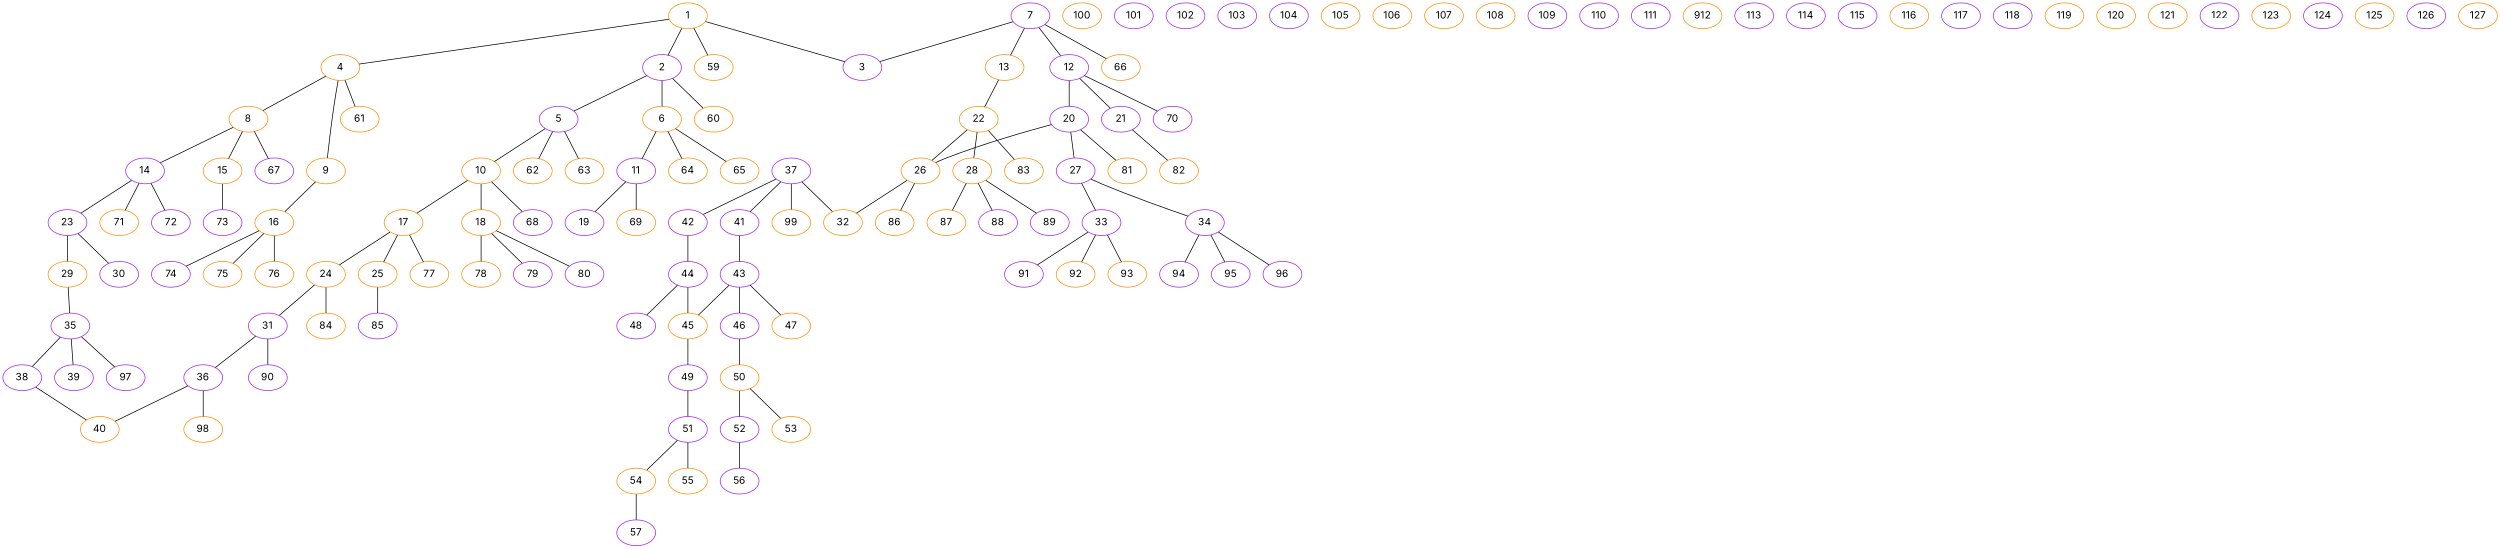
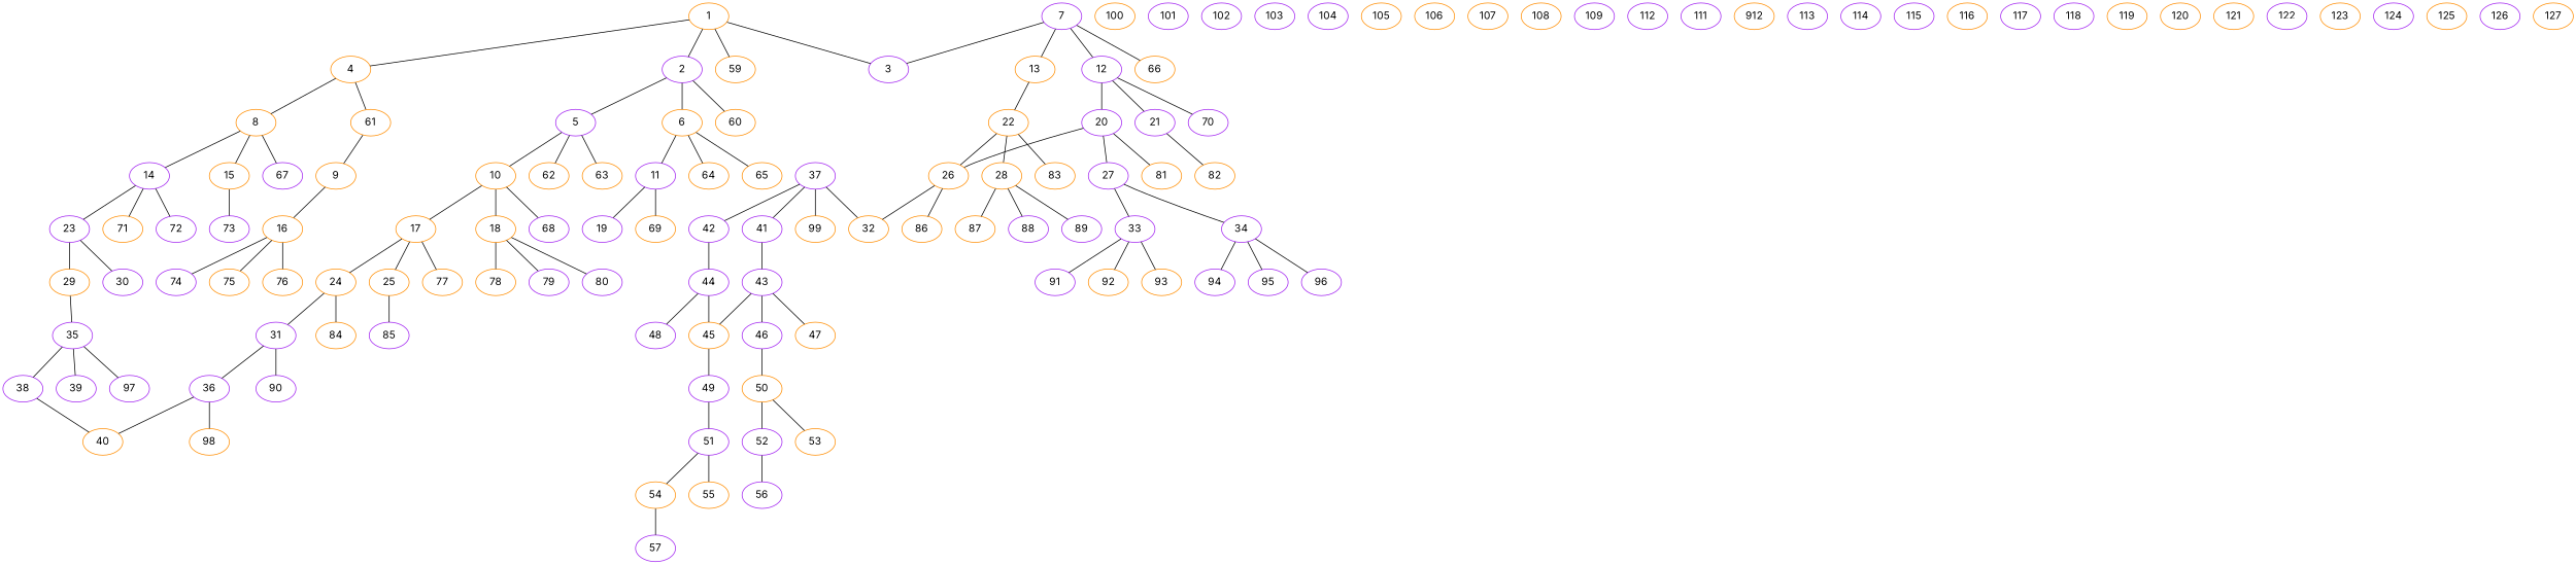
  graph {
    fontname=Inter
    node [chem=H color=purple fontname=Inter]
    edge [fontname=Inter valence=1]
    1 [chem=C color=darkorange]
    2 [chem=C]
    3 [chem=O]
    4 [chem=C color=darkorange]
    59 [color=darkorange]
    5 [chem=C]
    6 [chem=C color=darkorange]
    60 [color=darkorange]
    8 [chem=C color=darkorange]
    9 [chem=O color=darkorange]
    61 [color=darkorange]
    10 [chem=C color=darkorange]
    62 [color=darkorange]
    63 [color=darkorange]
    11 [chem=C]
    64 [color=darkorange]
    65 [color=darkorange]
    14 [chem=C]
    15 [chem=O color=darkorange]
    67
    16 [chem=C color=darkorange]
    17 [chem=C color=darkorange]
    18 [chem=C color=darkorange]
    68
    19 [chem=O]
    69 [color=darkorange]
    23 [chem=C]
    71 [color=darkorange]
    72
    73
    74
    75 [color=darkorange]
    76 [color=darkorange]
    24 [chem=C color=darkorange]
    25 [chem=O color=darkorange]
    77 [color=darkorange]
    78 [color=darkorange]
    79
    80
    7 [chem=C]
    12 [chem=C]
    13 [chem=O color=darkorange]
    66 [color=darkorange]
    20 [chem=C]
    21 [chem=O]
    70
    22 [chem=C color=darkorange]
    26 [chem=C color=darkorange]
    27 [chem=N]
    81 [color=darkorange]
    82 [color=darkorange]
    28 [chem=C color=darkorange]
    83 [color=darkorange]
    29 [chem=O color=darkorange]
    30 [chem=O]
    31 [chem=C]
    84 [color=darkorange]
    85
    32 [chem=O color=darkorange]
    86 [color=darkorange]
    33 [chem=C]
    34 [chem=C]
    87 [color=darkorange]
    88
    89
    35 [chem=C]
    36 [chem=C]
    90
    91
    92 [color=darkorange]
    93 [color=darkorange]
    94
    95
    96
    38 [chem=C]
    39 [chem=C]
    97
    40 [chem=C color=darkorange]
    98 [color=darkorange]
    37 [chem=C]
    41 [chem=C]
    42 [chem=O]
    99 [color=darkorange]
    43 [chem=C]
    44 [chem=C]
    45 [chem=C color=darkorange]
    46 [chem=O]
    47 [chem=C color=darkorange]
    48 [chem=C]
    49 [chem=O]
    50 [chem=C color=darkorange]
    51 [chem=C]
    52 [chem=C]
    53 [chem=O color=darkorange]
    54 [chem=C color=darkorange]
    55 [chem=O color=darkorange]
    56 [chem=C]
    57 [chem=C]
    100 [color=darkorange]
    101
    102
    103
    104
    105 [color=darkorange]
    106 [color=darkorange]
    107 [color=darkorange]
    108 [color=darkorange]
    109
-   110
+   110 [label=112]
    111
    n111 [color=darkorange label=912]
    113
    114
    115
    116 [color=darkorange]
    117
    118
    119 [color=darkorange]
    120 [color=darkorange]
    121 [color=darkorange]
    122
    123 [color=darkorange]
    124
    125 [color=darkorange]
    126
    127 [color=darkorange]
    1 -- 2
    1 -- 3
    1 -- 4
    1 -- 59
    2 -- 5
    2 -- 6
    2 -- 60
    4 -- 8
-   4 -- 9
+   61 -- 9
    4 -- 61
    5 -- 10
    5 -- 62
    5 -- 63
    6 -- 11
    6 -- 64
    6 -- 65
    8 -- 14
    8 -- 15
    8 -- 67
    9 -- 16
    10 -- 17
    10 -- 18
    10 -- 68
    11 -- 19 [valence=2]
    11 -- 69
    14 -- 23
    14 -- 71
    14 -- 72
    15 -- 73
    16 -- 74
    16 -- 75
    16 -- 76
    17 -- 24
    17 -- 25
    17 -- 77
    18 -- 78
    18 -- 79
    18 -- 80
    23 -- 29
    23 -- 30 [valence=2]
    24 -- 31 [valence=2]
    24 -- 84
    25 -- 85
    7 -- 3
    7 -- 12
    7 -- 13
    7 -- 66
    12 -- 20
    12 -- 21
    12 -- 70
    13 -- 22
    20 -- 26
    20 -- 27
    20 -- 81
    21 -- 82
    22 -- 26
    22 -- 28
    22 -- 83
    26 -- 32
    26 -- 86
    27 -- 33
    27 -- 34
    28 -- 87
    28 -- 88
    28 -- 89
    29 -- 35
    31 -- 36
    31 -- 90
    33 -- 91
    33 -- 92
    33 -- 93
    34 -- 94
    34 -- 95
    34 -- 96
    35 -- 38
    35 -- 39
    35 -- 97
    36 -- 40 [valence=2]
    36 -- 98
    38 -- 40
    37 -- 32
    37 -- 41
    37 -- 42
    37 -- 99
    41 -- 43
    42 -- 44
    43 -- 45
    43 -- 46
    43 -- 47
    44 -- 45
    44 -- 48
    45 -- 49
    46 -- 50
    49 -- 51
    50 -- 52
    50 -- 53 [valence=2]
    51 -- 54
    51 -- 55 [valence=2]
    52 -- 56
    54 -- 57
  }
